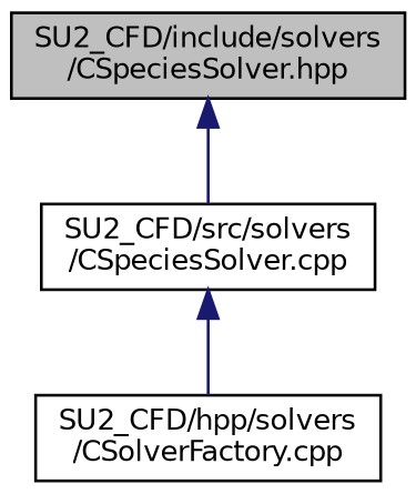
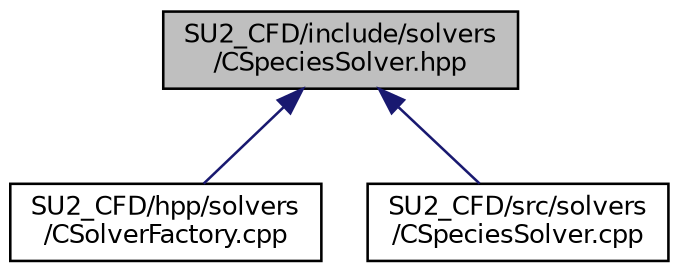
  digraph {
    node [color=black fillcolor=white fontname=Helvetica fontsize=10 shape=record style=filled]
    edge [color=midnightblue dir=back fontname=Helvetica fontsize=10 labelfontname=Helvetica labelfontsize=10 style=solid]
    n1 [fillcolor=grey75 fontcolor=black height=0.2 label="SU2_CFD/include/solvers\l/CSpeciesSolver.hpp" width=0.4]
    n2 [height=0.2 label="SU2_CFD/hpp/solvers\l/CSolverFactory.cpp" width=0.4]
    n3 [height=0.2 label="SU2_CFD/src/solvers\l/CSpeciesSolver.cpp" width=0.4]
-   n3 -> n2
+   n1 -> n2
    n1 -> n3
  }
